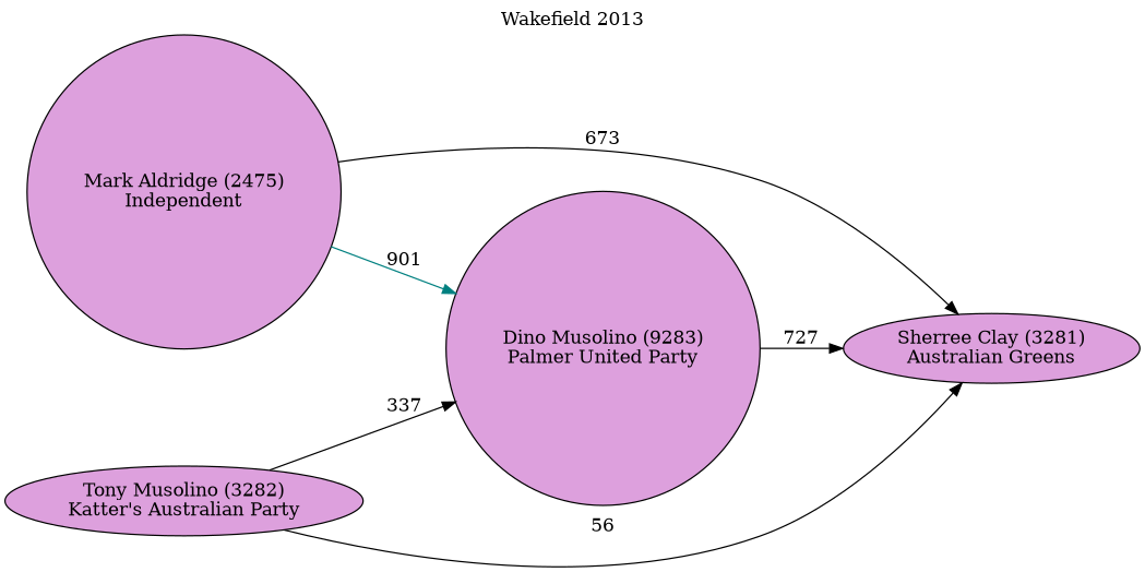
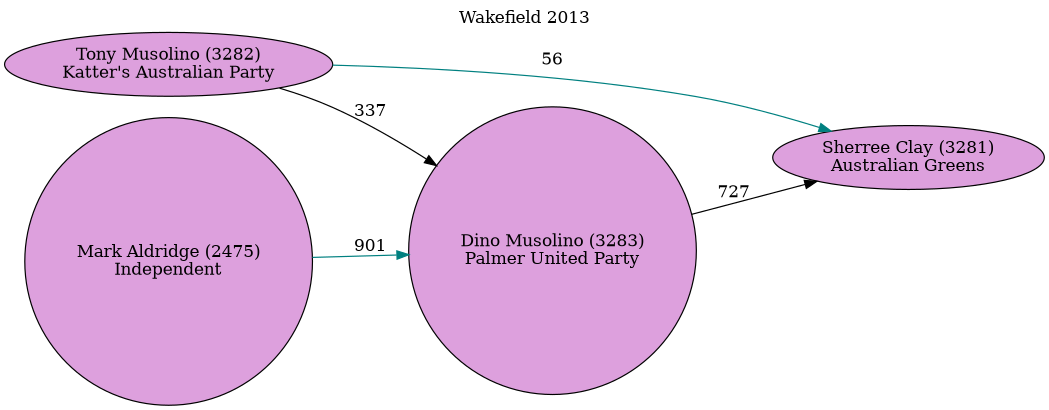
  digraph {
    label="Wakefield 2013"
    labelloc=t
    mclimit=10
    rankdir=LR
    node [fillcolor=plum shape=circle style=filled]
    edge [color=black]
-   n1 [label="Dino Musolino (9283)\nPalmer United Party"]
+   n1 [label="Dino Musolino (3283)\nPalmer United Party"]
    n2 [label="Sherree Clay (3281)\nAustralian Greens" shape=ellipse]
    n3 [label="Mark Aldridge (2475)\nIndependent"]
    n4 [label="Tony Musolino (3282)\nKatter's Australian Party" shape=ellipse]
    n1 -> n2 [label=727]
    n3 -> n1 [color=teal label=901]
-   n3 -> n2 [label=673]
    n4 -> n1 [label=337]
-   n4 -> n2 [label=56]
+   n4 -> n2 [color=teal label=56]
  }
